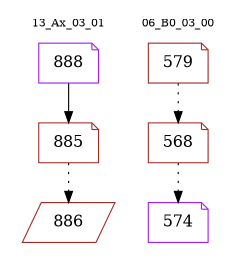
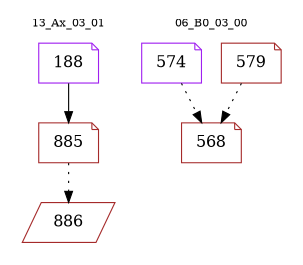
  digraph {
    node [color=brown shape=note]
    edge [color=black style=dotted]
-   n1 [color=purple label=888]
+   n1 [color=purple label=188]
    n2 [label=885]
    n3 [label=886 shape=parallelogram]
    n4 [label=579]
    n5 [label=568]
    n6 [color=purple label=574]
    subgraph cluster_1 {
      color=white
      fontsize=10
      label="13_Ax_03_01"
      n1
      n2
      n3
    }
    subgraph cluster_2 {
      color=white
      fontsize=10
      label="06_B0_03_00"
      n4
      n5
      n6
    }
    n1 -> n2 [style=solid]
    n2 -> n3
    n4 -> n5
-   n5 -> n6
+   n6 -> n5
  }
